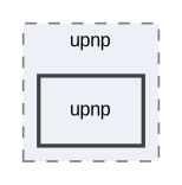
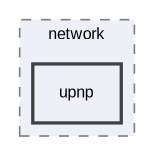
  digraph {
    compound=true
    fontname="Liberation Sans"
    n1 [color=grey25 fillcolor="#edf0f7" fontname="Liberation Sans" fontsize=10 label=upnp shape=box style="filled,bold,"]
    subgraph cluster_1 {
      bgcolor="#edf0f7"
      fontsize=10
-     label=upnp
+     label=network
      pencolor=grey50
      style="filled,dashed,"
      n1
    }
  }
